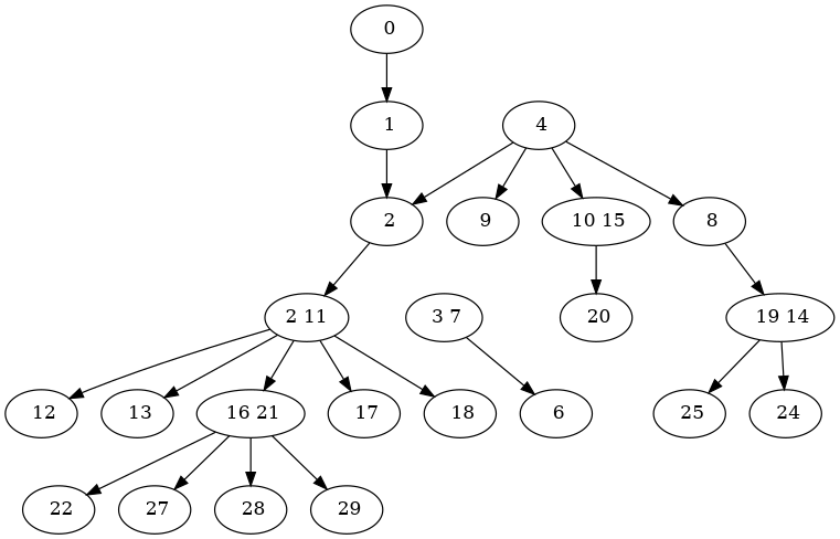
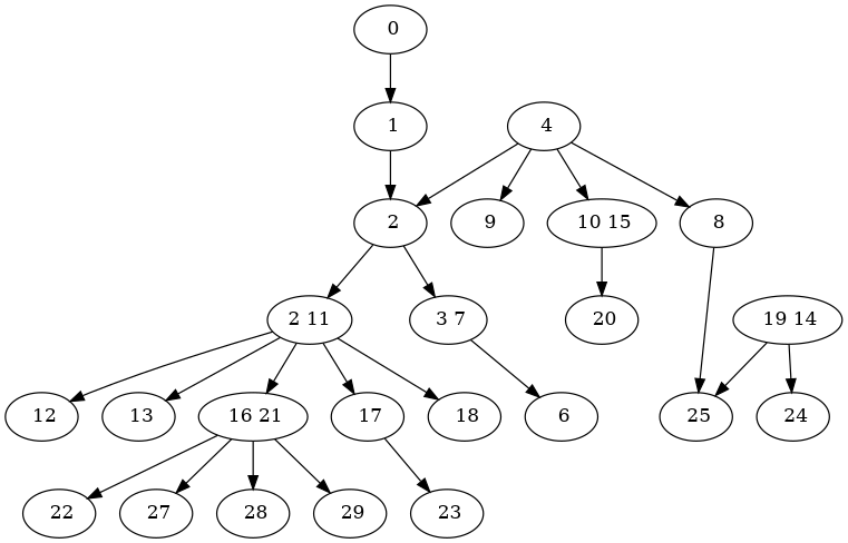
  digraph {
    " 0"
    " 1"
    " 2"
    n4 [label="2 11"]
    " 3 7"
    " 4"
    " 9"
    " 10 15"
    " 8"
    " 12"
    " 13"
    " 16 21"
    " 17"
    " 18"
    " 6"
    " 20"
    " 19 14"
    " 22"
    " 27"
    " 28"
    " 29"
+   " 23"
    " 25"
    " 24"
    " 0" -> " 1"
    " 1" -> " 2"
    " 2" -> n4
+   " 2" -> " 3 7"
    n4 -> " 12"
    n4 -> " 13"
    n4 -> " 16 21"
    n4 -> " 17"
    n4 -> " 18"
    " 3 7" -> " 6"
    " 4" -> " 2"
    " 4" -> " 9"
    " 4" -> " 10 15"
    " 4" -> " 8"
    " 10 15" -> " 20"
-   " 8" -> " 19 14"
+   " 8" -> " 25"
    " 16 21" -> " 22"
    " 16 21" -> " 27"
    " 16 21" -> " 28"
    " 16 21" -> " 29"
+   " 17" -> " 23"
    " 19 14" -> " 25"
    " 19 14" -> " 24"
  }
